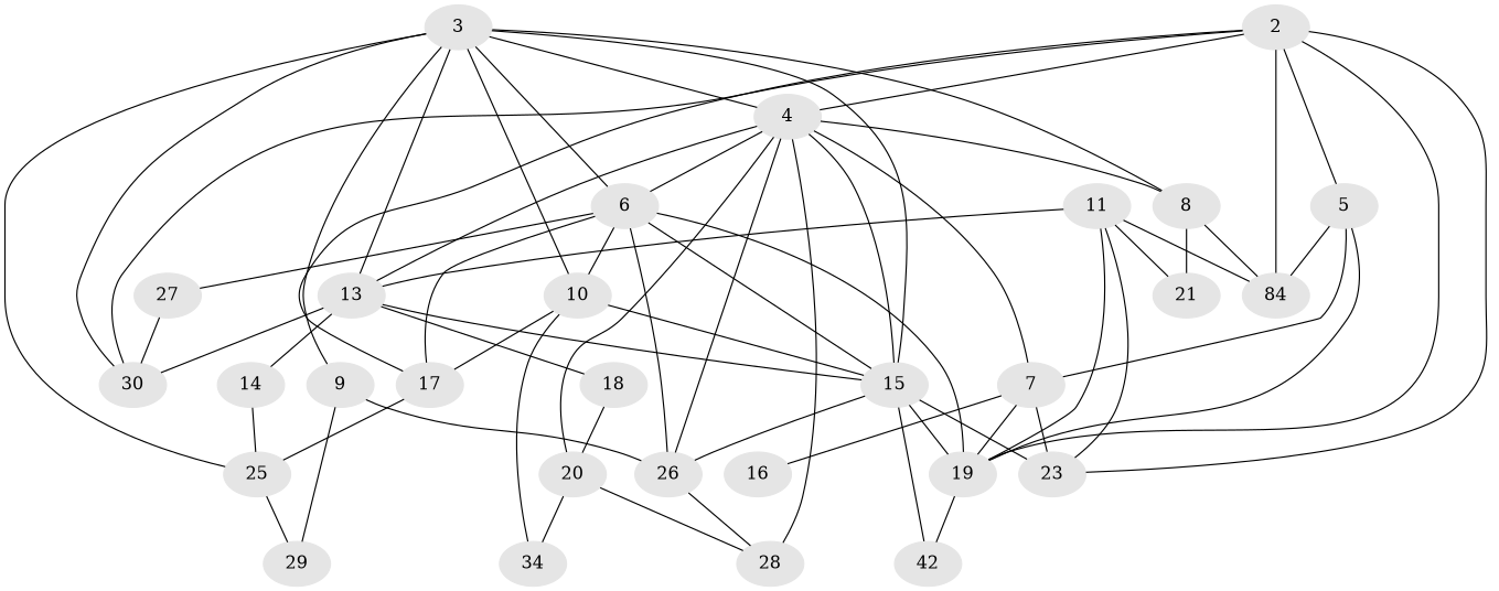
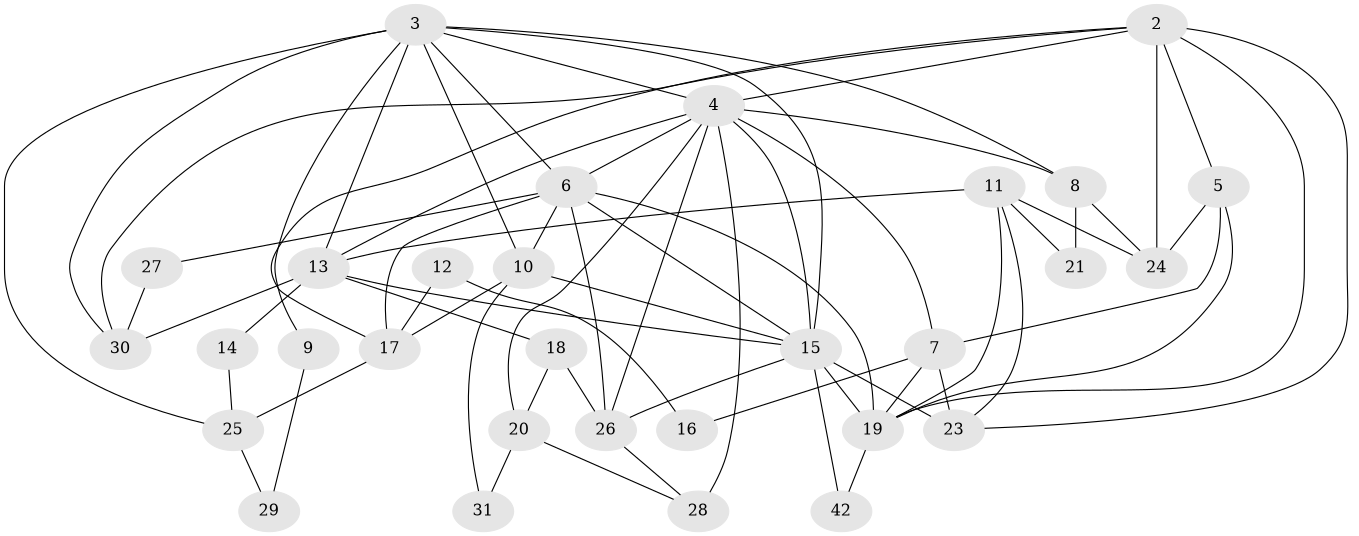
  graph {
    node [color=gray90 style=filled]
    edge [weight=1.0]
    26
    28
    2
    30
    4
    5
    17
    19
    23
-   24 [label=84]
+   24
    6
    8
    13
    15
    7
    20
    25
    n18 [label=42]
    3
    9
    10
    27
    21
    29
-   31 [label=34]
+   31
    14
    18
    16
    11
+   12
    26 -- 28
    2 -- 30
    2 -- 4
    2 -- 5
    2 -- 17
    2 -- 19
    2 -- 23
    2 -- 24
    4 -- 26
    4 -- 28 [weight=2.0]
    4 -- 6 [weight=2.0]
    4 -- 8
    4 -- 13
    4 -- 15 [weight=2.0]
    4 -- 7
    4 -- 20
    5 -- 19
    5 -- 24
    5 -- 7
    17 -- 25
    19 -- n18
    6 -- 26
    6 -- 17
    6 -- 19
    6 -- 15 [weight=2.0]
    6 -- 10
    6 -- 27 [weight=2.0]
    8 -- 24
    8 -- 21
    13 -- 30
    13 -- 15
    13 -- 14 [weight=2.0]
    13 -- 18
    15 -- 26 [weight=2.0]
    15 -- 19
    15 -- 23 [weight=3.0]
    15 -- n18
    7 -- 19 [weight=2.0]
    7 -- 23 [weight=2.0]
    7 -- 16
    20 -- 28
    20 -- 31
    25 -- 29
    3 -- 30
    3 -- 4 [weight=2.0]
    3 -- 6
    3 -- 8
    3 -- 13 [weight=2.0]
    3 -- 15
    3 -- 25
    3 -- 9
    3 -- 10
-   9 -- 26 [weight=2.0]
+   18 -- 26 [weight=2.0]
    9 -- 29
    10 -- 17
    10 -- 15 [weight=2.0]
    10 -- 31
    27 -- 30
    14 -- 25
    18 -- 20
    11 -- 19
    11 -- 23
    11 -- 24
    11 -- 13
    11 -- 21
+   12 -- 17 [weight=2.0]
+   12 -- 16
  }
